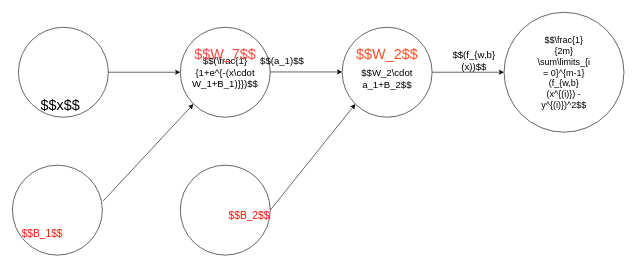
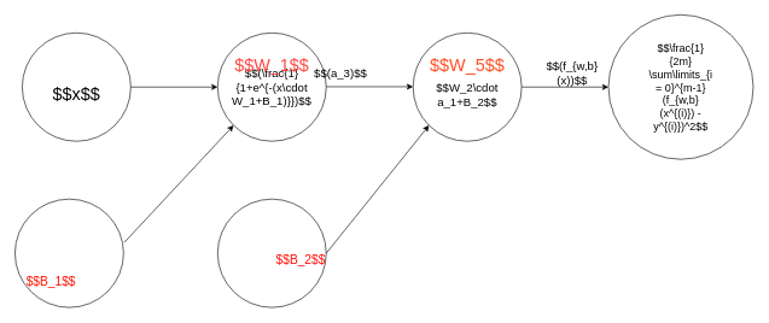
  <mxCell id="0" />
  <mxCell id="1" parent="0" />
  <mxCell id="2" value="" style="ellipse;whiteSpace=wrap;html=1;" vertex="1" parent="1"><mxGeometry x="30" y="45" width="150" height="150" as="geometry" /></mxCell>
  <mxCell id="3" value="" style="ellipse;whiteSpace=wrap;html=1;" vertex="1" parent="1"><mxGeometry x="300" y="45" width="150" height="150" as="geometry" /></mxCell>
  <mxCell id="4" style="edgeStyle=orthogonalEdgeStyle;rounded=0;orthogonalLoop=1;jettySize=auto;html=1;" edge="1" parent="1" source="5" target="19"><mxGeometry relative="1" as="geometry" /></mxCell>
  <mxCell id="5" value="" style="ellipse;whiteSpace=wrap;html=1;" vertex="1" parent="1"><mxGeometry x="570" y="45" width="150" height="150" as="geometry" /></mxCell>
  <mxCell id="6" value="" style="ellipse;whiteSpace=wrap;html=1;" vertex="1" parent="1"><mxGeometry x="20" y="275" width="150" height="150" as="geometry" /></mxCell>
  <mxCell id="7" value="" style="ellipse;whiteSpace=wrap;html=1;" vertex="1" parent="1"><mxGeometry x="300" y="275" width="150" height="150" as="geometry" /></mxCell>
  <mxCell id="8" value="" style="endArrow=classic;html=1;rounded=0;exitX=1;exitY=0.5;exitDx=0;exitDy=0;" edge="1" parent="1" source="2" target="3"><mxGeometry width="50" height="50" relative="1" as="geometry"><mxPoint x="380" y="375" as="sourcePoint" /><mxPoint x="430" y="325" as="targetPoint" /></mxGeometry></mxCell>
  <mxCell id="9" value="" style="endArrow=classic;html=1;rounded=0;exitX=1.007;exitY=0.4;exitDx=0;exitDy=0;exitPerimeter=0;entryX=0;entryY=1;entryDx=0;entryDy=0;" edge="1" parent="1" source="6" target="3"><mxGeometry width="50" height="50" relative="1" as="geometry"><mxPoint x="190" y="130" as="sourcePoint" /><mxPoint x="310" y="130" as="targetPoint" /></mxGeometry></mxCell>
  <mxCell id="10" value="" style="endArrow=classic;html=1;rounded=0;exitX=1;exitY=0.5;exitDx=0;exitDy=0;entryX=0;entryY=1;entryDx=0;entryDy=0;" edge="1" parent="1" source="7" target="5"><mxGeometry width="50" height="50" relative="1" as="geometry"><mxPoint x="510" y="345" as="sourcePoint" /><mxPoint x="661" y="183" as="targetPoint" /></mxGeometry></mxCell>
  <mxCell id="11" value="" style="endArrow=classic;html=1;rounded=0;exitX=1;exitY=0.5;exitDx=0;exitDy=0;" edge="1" parent="1"><mxGeometry width="50" height="50" relative="1" as="geometry"><mxPoint x="450" y="119.5" as="sourcePoint" /><mxPoint x="570" y="119.5" as="targetPoint" /></mxGeometry></mxCell>
- <mxCell id="12" value="&lt;font style=&quot;font-size: 24px;&quot;&gt;$$x$$&lt;br style=&quot;font-size: 24px;&quot;&gt;&lt;/font&gt;" style="text;html=1;strokeColor=none;fillColor=none;align=center;verticalAlign=middle;whiteSpace=wrap;rounded=0;fontSize=24;" vertex="1" parent="1"><mxGeometry x="70" y="160" width="60" height="30" as="geometry" /></mxCell>
+ <mxCell id="12" value="&lt;font style=&quot;font-size: 24px;&quot;&gt;$$x$$&lt;br style=&quot;font-size: 24px;&quot;&gt;&lt;/font&gt;" style="text;html=1;strokeColor=none;fillColor=none;align=center;verticalAlign=middle;whiteSpace=wrap;rounded=0;fontSize=24;" vertex="1" parent="1"><mxGeometry x="75" y="115" width="60" height="30" as="geometry" /></mxCell>
  <mxCell id="13" value="$$B_1$$" style="text;html=1;strokeColor=none;fillColor=none;align=center;verticalAlign=middle;whiteSpace=wrap;rounded=0;fontSize=17;fontColor=#FF1100;" vertex="1" parent="1"><mxGeometry x="40" y="375" width="60" height="30" as="geometry" /></mxCell>
  <mxCell id="14" value="$$(\frac{1}{1+e^{-(x\cdot W_1+B_1)}})$$" style="text;html=1;strokeColor=none;fillColor=none;align=center;verticalAlign=middle;whiteSpace=wrap;rounded=0;fontSize=16;" vertex="1" parent="1"><mxGeometry x="345" y="105" width="60" height="30" as="geometry" /></mxCell>
- <mxCell id="15" value="&lt;font size=&quot;5&quot;&gt;$$W_7$$&lt;br&gt;&lt;/font&gt;" style="text;html=1;strokeColor=none;fillColor=none;align=center;verticalAlign=middle;whiteSpace=wrap;rounded=0;fontColor=#FF4640;" vertex="1" parent="1"><mxGeometry x="345" y="75" width="60" height="30" as="geometry" /></mxCell>
+ <mxCell id="15" value="&lt;font size=&quot;5&quot;&gt;$$W_1$$&lt;br&gt;&lt;/font&gt;" style="text;html=1;strokeColor=none;fillColor=none;align=center;verticalAlign=middle;whiteSpace=wrap;rounded=0;fontColor=#FF4640;" vertex="1" parent="1"><mxGeometry x="345" y="75" width="60" height="30" as="geometry" /></mxCell>
  <mxCell id="16" value="$$B_2$$" style="text;html=1;strokeColor=none;fillColor=none;align=center;verticalAlign=middle;whiteSpace=wrap;rounded=0;fontSize=17;fontColor=#FF0D05;" vertex="1" parent="1"><mxGeometry x="385" y="345" width="60" height="30" as="geometry" /></mxCell>
- <mxCell id="17" value="&lt;font size=&quot;5&quot;&gt;$$W_2$$&lt;br&gt;&lt;/font&gt;" style="text;html=1;strokeColor=none;fillColor=none;align=center;verticalAlign=middle;whiteSpace=wrap;rounded=0;fontColor=#FF4E21;" vertex="1" parent="1"><mxGeometry x="615" y="75" width="60" height="30" as="geometry" /></mxCell>
+ <mxCell id="17" value="&lt;font size=&quot;5&quot;&gt;$$W_5$$&lt;br&gt;&lt;/font&gt;" style="text;html=1;strokeColor=none;fillColor=none;align=center;verticalAlign=middle;whiteSpace=wrap;rounded=0;fontColor=#FF4E21;" vertex="1" parent="1"><mxGeometry x="615" y="75" width="60" height="30" as="geometry" /></mxCell>
  <mxCell id="18" value="$$W_2\cdot a_1+B_2$$" style="text;html=1;strokeColor=none;fillColor=none;align=center;verticalAlign=middle;whiteSpace=wrap;rounded=0;fontSize=16;" vertex="1" parent="1"><mxGeometry x="615" y="115" width="60" height="30" as="geometry" /></mxCell>
  <mxCell id="19" value="" style="ellipse;whiteSpace=wrap;html=1;" vertex="1" parent="1"><mxGeometry x="840" y="20" width="200" height="200" as="geometry" /></mxCell>
- <mxCell id="20" value="$$(a_1)$$" style="text;html=1;strokeColor=none;fillColor=none;align=center;verticalAlign=middle;whiteSpace=wrap;rounded=0;fontSize=16;" vertex="1" parent="1"><mxGeometry x="440" y="85" width="60" height="30" as="geometry" /></mxCell>
+ <mxCell id="20" value="$$(a_3)$$" style="text;html=1;strokeColor=none;fillColor=none;align=center;verticalAlign=middle;whiteSpace=wrap;rounded=0;fontSize=16;" vertex="1" parent="1"><mxGeometry x="440" y="85" width="60" height="30" as="geometry" /></mxCell>
  <mxCell id="21" value="$$(f_{w,b}(x))$$" style="text;html=1;strokeColor=none;fillColor=none;align=center;verticalAlign=middle;whiteSpace=wrap;rounded=0;fontSize=16;" vertex="1" parent="1"><mxGeometry x="760" y="85" width="60" height="30" as="geometry" /></mxCell>
  <mxCell id="22" value="$$\frac{1}{2m} \sum\limits_{i = 0}^{m-1} (f_{w,b}(x^{(i)}) - y^{(i)})^2$$" style="text;html=1;strokeColor=none;fillColor=none;align=center;verticalAlign=middle;whiteSpace=wrap;rounded=0;fontSize=15;" vertex="1" parent="1"><mxGeometry x="910" y="105" width="60" height="30" as="geometry" /></mxCell>
